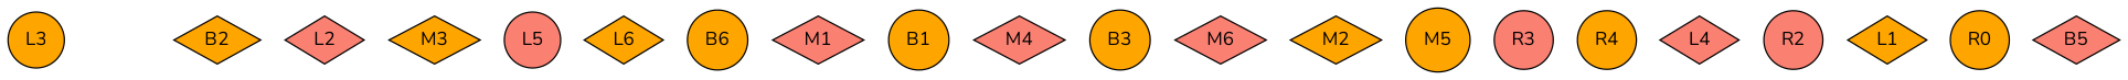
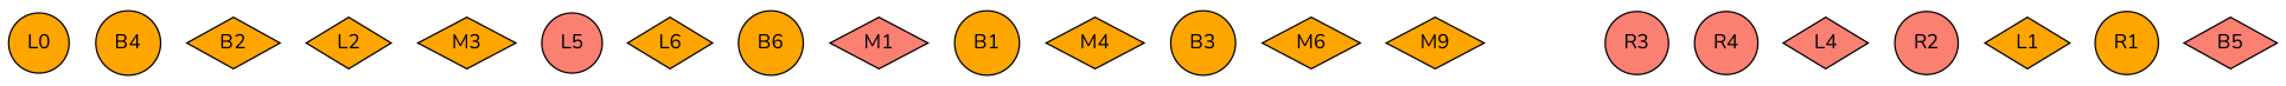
  digraph {
    fontname=Nunito
    node [style=filled fillcolor=orange shape=circle fontname=Nunito]
-   L3
+   L3 [label=L0]
+   B4
    B2 [shape=diamond]
-   L2 [fillcolor=salmon shape=diamond]
+   L2 [shape=diamond]
    M3 [shape=diamond]
    L5 [fillcolor=salmon]
    L6 [shape=diamond]
    B6
    M1 [fillcolor=salmon shape=diamond]
    B1
-   M4 [fillcolor=salmon shape=diamond]
+   M4 [shape=diamond]
    B3
-   M6 [fillcolor=salmon shape=diamond]
-   M2 [shape=diamond]
-   M5
+   M6 [shape=diamond]
+   M2 [shape=diamond label=M9]
    R3 [fillcolor=salmon]
-   R4
+   R4 [fillcolor=salmon]
    L4 [fillcolor=salmon shape=diamond]
    R2 [fillcolor=salmon]
    L1 [shape=diamond]
-   R1 [label=R0]
+   R1
    B5 [fillcolor=salmon shape=diamond]
  }
